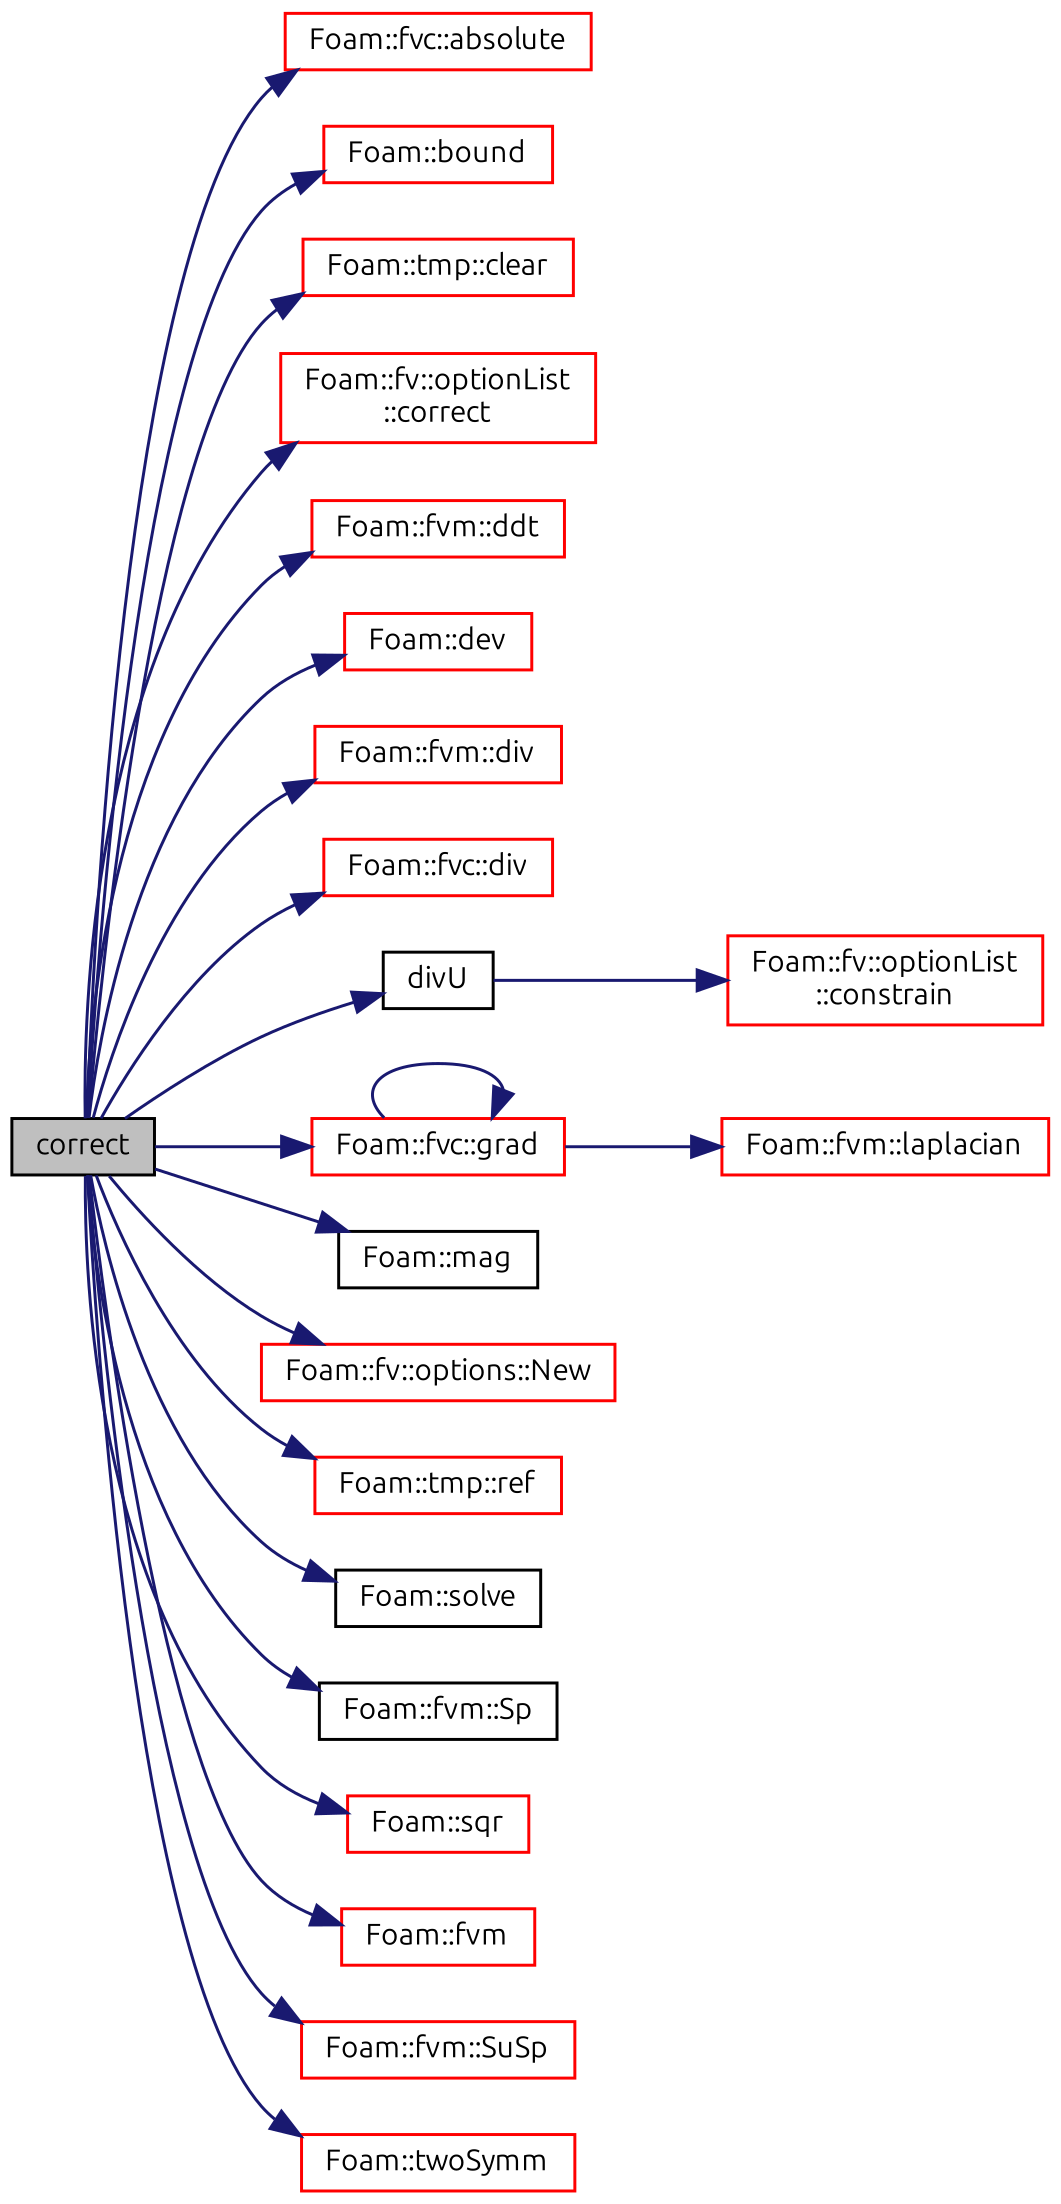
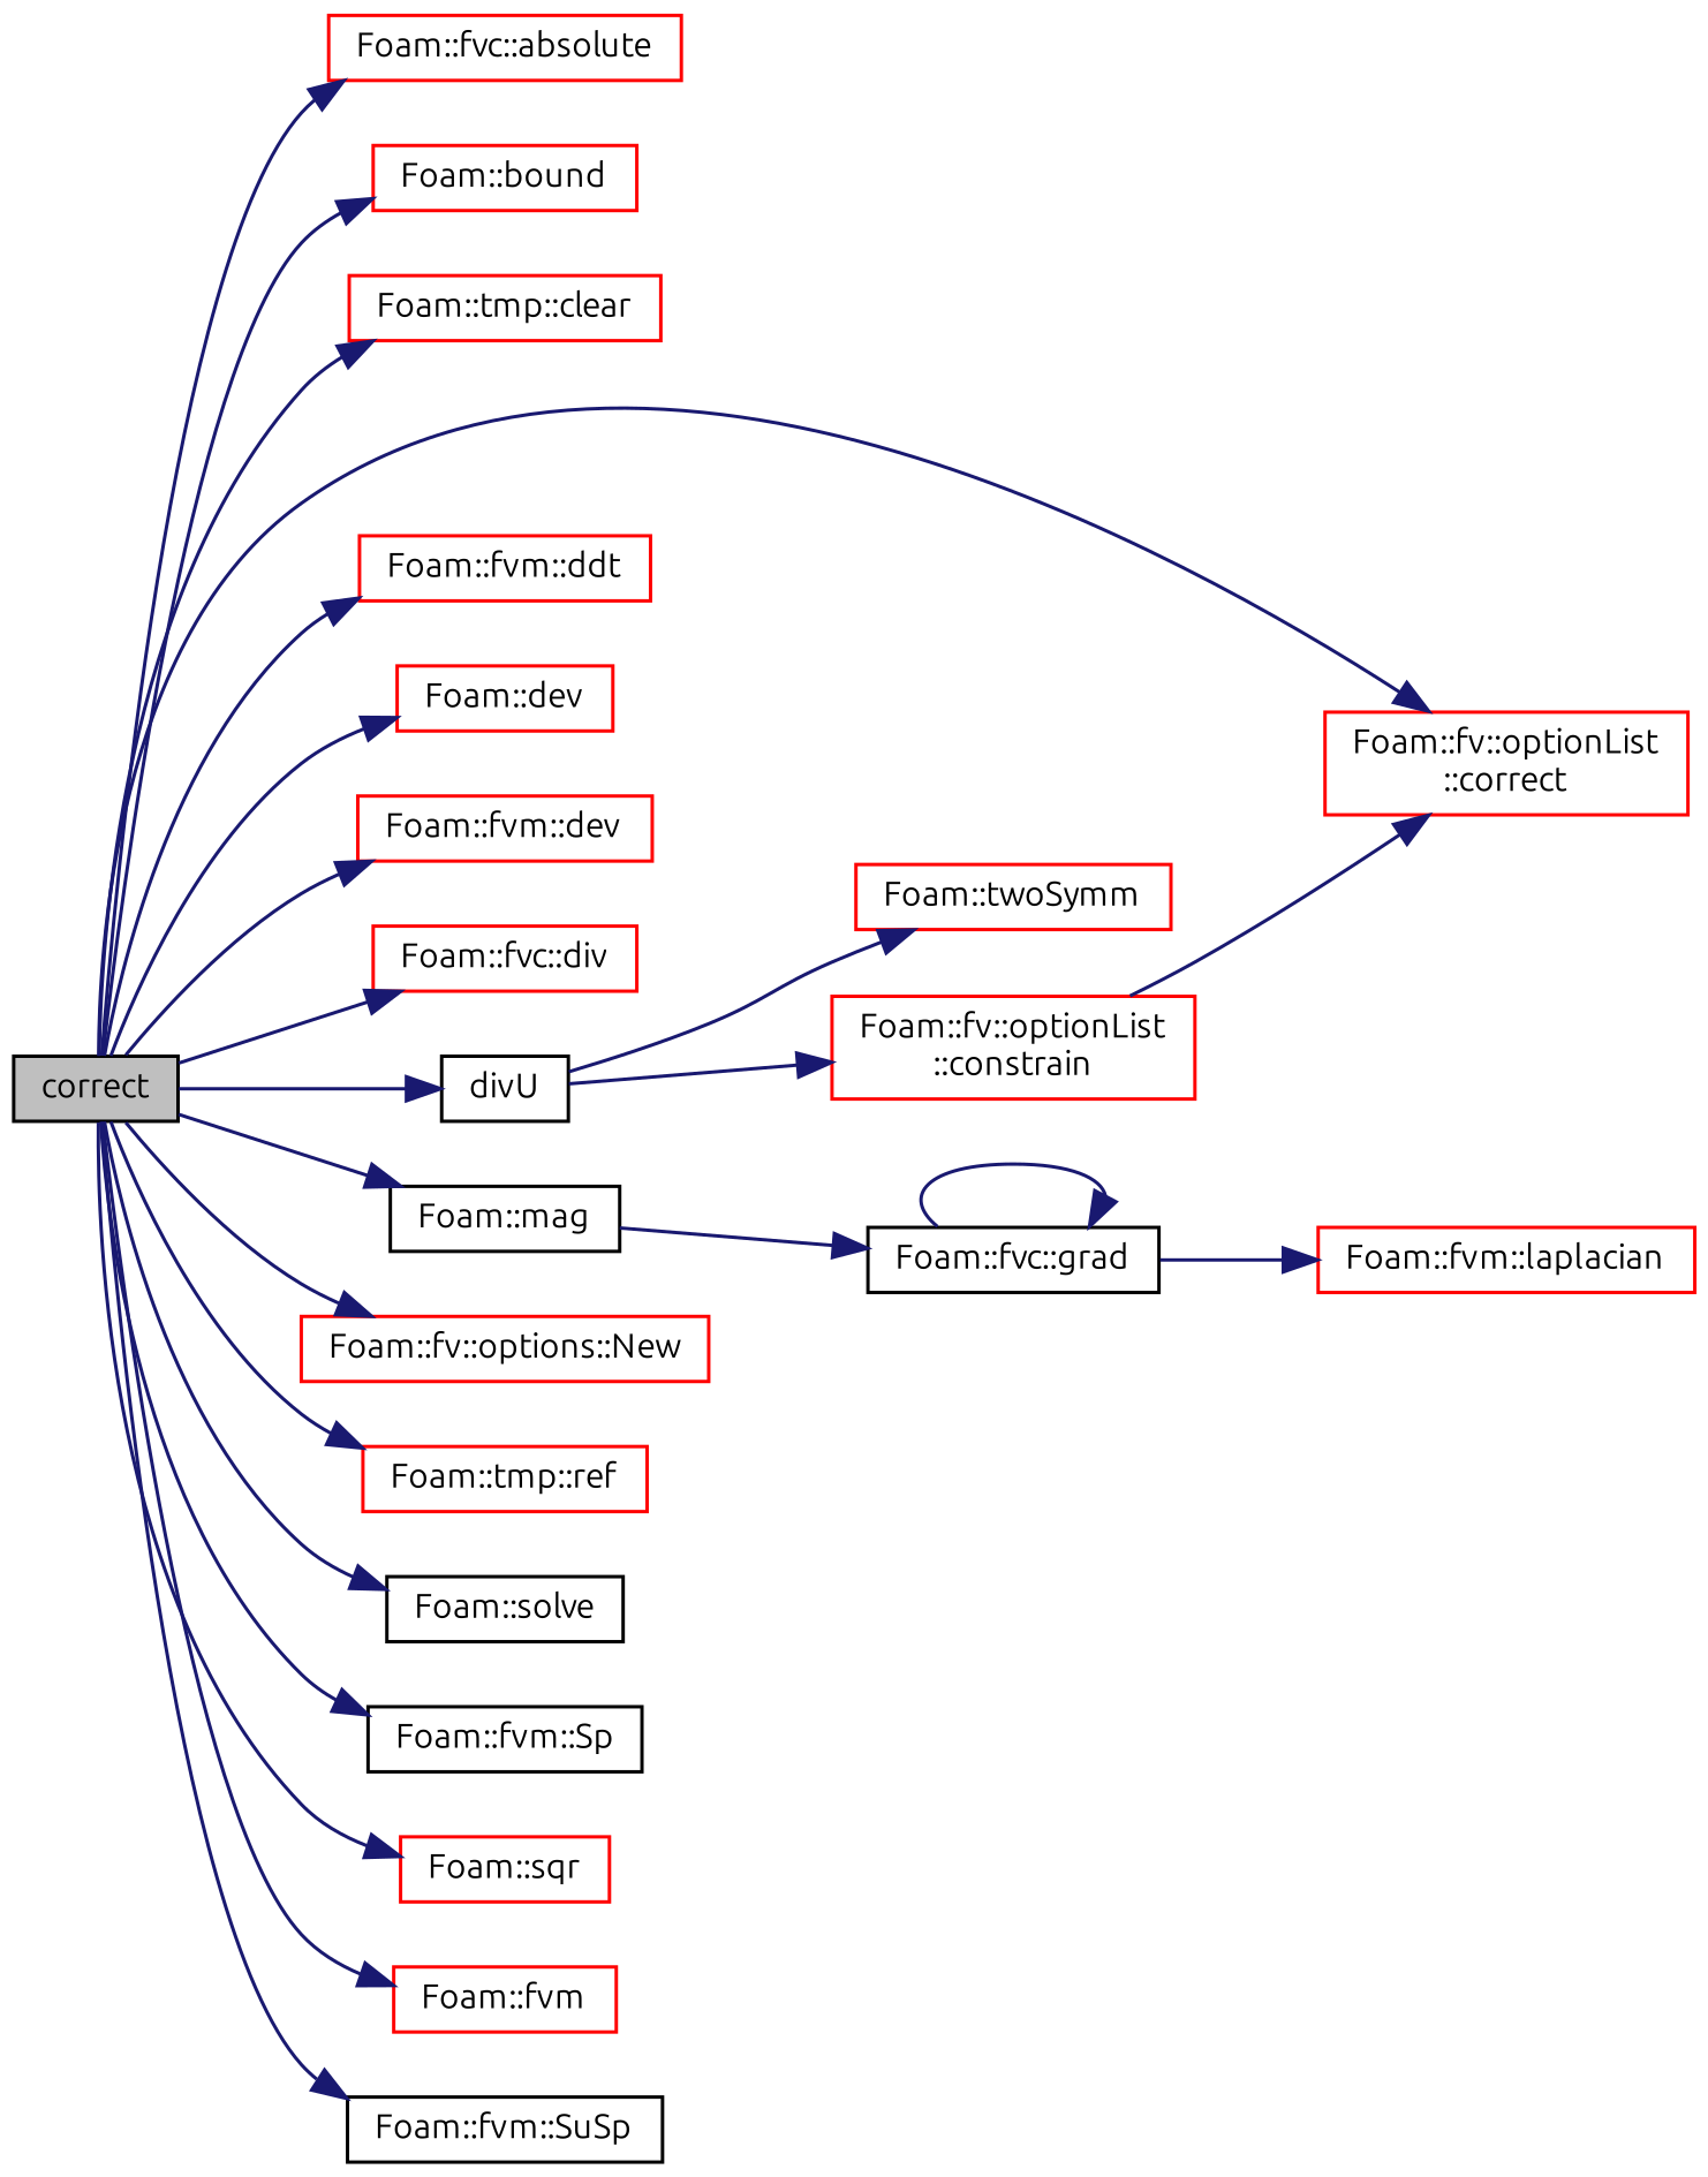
  digraph {
    fontname=Ubuntu
    rankdir=LR
    node [color=red fontname=Ubuntu fontsize=10 shape=record]
    edge [color=midnightblue fontname=Ubuntu fontsize=10 labelfontname=Helvetica labelfontsize=10 style=solid]
    n1 [color=black fillcolor=grey75 fontcolor=black height=0.2 label=correct style=filled width=0.4]
    n2 [height=0.2 label="Foam::fvc::absolute" width=0.4]
    n3 [height=0.2 label="Foam::bound" width=0.4]
    n4 [height=0.2 label="Foam::tmp::clear" width=0.4]
    n5 [height=0.2 label="Foam::fv::optionList\l::correct" width=0.4]
    n6 [height=0.2 label="Foam::fvm::ddt" width=0.4]
    n7 [height=0.2 label="Foam::dev" width=0.4]
-   n8 [height=0.2 label="Foam::fvm::div" width=0.4]
+   n8 [height=0.2 label="Foam::fvm::dev" width=0.4]
    n9 [height=0.2 label="Foam::fvc::div" width=0.4]
    n10 [color=black height=0.2 label=divU width=0.4]
-   n11 [height=0.2 label="Foam::fvc::grad" width=0.4]
+   n11 [color=black height=0.2 label="Foam::fvc::grad" width=0.4]
    n12 [color=black height=0.2 label="Foam::mag" width=0.4]
    n13 [height=0.2 label="Foam::fv::options::New" width=0.4]
    n14 [height=0.2 label="Foam::tmp::ref" width=0.4]
    n15 [color=black height=0.2 label="Foam::solve" width=0.4]
    n16 [color=black height=0.2 label="Foam::fvm::Sp" width=0.4]
    n17 [height=0.2 label="Foam::sqr" width=0.4]
    n18 [height=0.2 label="Foam::fvm" width=0.4]
-   n19 [height=0.2 label="Foam::fvm::SuSp" width=0.4]
+   n19 [color=black height=0.2 label="Foam::fvm::SuSp" width=0.4]
    n20 [height=0.2 label="Foam::twoSymm" width=0.4]
    n21 [height=0.2 label="Foam::fv::optionList\l::constrain" width=0.4]
    n22 [height=0.2 label="Foam::fvm::laplacian" width=0.4]
    n1 -> n2
    n1 -> n3
    n1 -> n4
    n1 -> n5
    n1 -> n6
    n1 -> n7
    n1 -> n8
    n1 -> n9
    n1 -> n10
-   n1 -> n11
+   n12 -> n11
    n1 -> n12
    n1 -> n13
    n1 -> n14
    n1 -> n15
    n1 -> n16
    n1 -> n17
    n1 -> n18
    n1 -> n19
-   n1 -> n20
+   n10 -> n20
    n10 -> n21
    n11 -> n11
    n11 -> n22
+   n21 -> n5
  }
